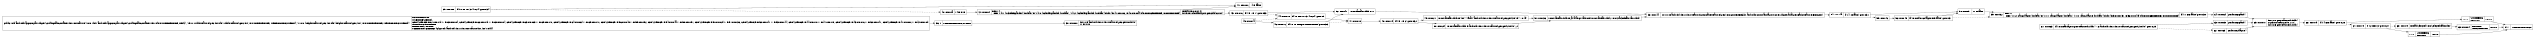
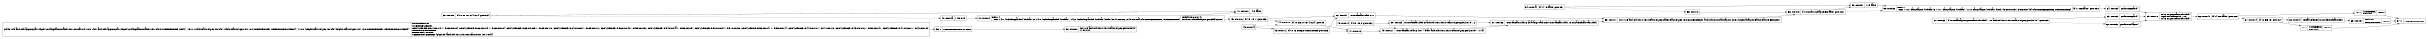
  digraph {
    fontname="DejaVu Serif"
    rankdir=LR
    node [fontname="DejaVu Serif" shape=record]
    edge [fontname="DejaVu Serif"]
    n1 [label="{36\:\ ?|MTH_ENTER_ARGUMENT\l}"]
    n2 [label="{38\:\ 0x0000|int r0 = android.view.View.MeasureSpec.getMode(r9)\lr1 = true\l}"]
    n3 [label="{39\:\ 0x0008|if (r0 != 1073741824) goto L34\l}"]
    n4 [label="{40\:\ 0x000a|r4 = true\l}"]
    n5 [label="{41\:\ 0x000c|r4 = false\l}"]
    n6 [label="{42\:\ 0x000d|PHI: r4 \l  PHI: (r4v1 'lockedExpanded' boolean) = (r4v0 'lockedExpanded' boolean), (r4v2 'lockedExpanded' boolean) binds: [B:41:0x000c, B:40:0x000a] A[DONT_GENERATE, DONT_INLINE]\l|setFillViewport(r4)\lint r5 = r8.mTabLayout.getChildCount()\l}"]
    n7 [label="{43\:\ 0x0016|if (r5 \<= 1) goto L33\l}"]
    n8 [label="{44\:\ 0x0018|if (r0 == 1073741824) goto L9\l}"]
    n9 [label="{52\:\ 0x0041|r8.mMaxTabWidth = \-1\l}"]
    n10 [label="{47\:\ 0x001e}"]
    n11 [label="{53\:\ 0x0044|int r10 = android.view.View.MeasureSpec.makeMeasureSpec(r8.mContentHeight, androidx.constraintlayout.core.widgets.analyzer.BasicMeasure.EXACTLY)\l}"]
    n12 [label="{45\:\ 0x001a}"]
    n13 [label="{46\:\ 0x001c|if (r0 != Integer.MIN_VALUE) goto L33\l}"]
    n14 [label="{48\:\ 0x001f|if (r5 \<= 2) goto L32\l}"]
    n15 [label="{49\:\ 0x0021|r8.mMaxTabWidth = (int) (((float) android.view.View.MeasureSpec.getSize(r9)) * 0.4f)\l}"]
    n16 [label="{50\:\ 0x002f|r8.mMaxTabWidth = android.view.View.MeasureSpec.getSize(r9) \/ 2\l}"]
    n17 [label="{51\:\ 0x0036|r8.mMaxTabWidth = java.lang.Math.min(r8.mMaxTabWidth, r8.mStackedTabMaxWidth)\l}"]
    n18 [label="{54\:\ 0x004a|if (r4 != false) goto L31\l}"]
    n19 [label="{55\:\ 0x004c}"]
    n20 [label="{58\:\ 0x0051|r1 = false\l}"]
    n21 [label="{56\:\ 0x004e|if (r8.mAllowCollapse == false) goto L31\l}"]
    n22 [label="{59\:\ 0x0052|PHI: r1 \l  PHI: (r1v2 'canCollapse' boolean) = (r1v1 'canCollapse' boolean), (r1v0 'canCollapse' boolean) binds: [B:58:0x0051, B:56:0x004e] A[DONT_GENERATE, DONT_INLINE]\l|if (r1 == false) goto L30\l}"]
    n23 [label="{64\:\ 0x006d|performExpand()\l}"]
    n24 [label="{65\:\ 0x0070|int r2 = getMeasuredWidth()\lsuper.onMeasure(r9, r10)\lint r3 = getMeasuredWidth()\l}"]
    n25 [label="{61\:\ 0x0063|if (r8.mTabLayout.getMeasuredWidth() \<= android.view.View.MeasureSpec.getSize(r9)) goto L29\l}"]
    n26 [label="{62\:\ 0x0065|performCollapse()\l}"]
    n27 [label="{63\:\ 0x0069|performExpand()\l}"]
    n28 [label="{66\:\ 0x007b|if (r4 == false) goto L28\l}"]
    n29 [label="{67\:\ 0x007d|if (r2 == r3) goto L27\l}"]
    n30 [label="{70\:\ ?|SYNTHETIC\lRETURN\l|return\l}"]
    n31 [label="{68\:\ 0x007f|setTabSelected(r8.mSelectedTabIndex)\l}"]
    n32 [label="{71\:\ ?|SYNTHETIC\lRETURN\l|return\l}"]
    n33 [label="{37\:\ ?|MTH_EXIT_BLOCK\l}"]
    n34 [label="{69\:\ 0x0084|RETURN\lORIG_RETURN\l|return\l}"]
    n35 [label="{public void androidx.appcompat.widget.ScrollingTabContainerView.onMeasure((r8v0 'this' androidx.appcompat.widget.ScrollingTabContainerView A[IMMUTABLE_TYPE, THIS]), (r9v0 'widthMeasureSpec' int A[D('widthMeasureSpec' int), IMMUTABLE_TYPE, METHOD_ARGUMENT]), (r10v0 'heightMeasureSpec' int A[D('heightMeasureSpec' int), IMMUTABLE_TYPE, METHOD_ARGUMENT]))  | DONT_RENAME\lUSE_LINES_HINTS\lCROSS_EDGE: B:67:0x007d \-\> B:69:0x0084, CROSS_EDGE: B:66:0x007b \-\> B:69:0x0084, CROSS_EDGE: B:63:0x0069 \-\> B:65:0x0070, CROSS_EDGE: B:64:0x006d \-\> B:65:0x0070, CROSS_EDGE: B:56:0x004e \-\> B:59:0x0052, CROSS_EDGE: B:54:0x004a \-\> B:58:0x0051, CROSS_EDGE: B:50:0x002f \-\> B:51:0x0036, CROSS_EDGE: B:52:0x0041 \-\> B:53:0x0044, CROSS_EDGE: B:44:0x0018 \-\> B:47:0x001e, CROSS_EDGE: B:43:0x0016 \-\> B:52:0x0041, CROSS_EDGE: B:41:0x000c \-\> B:42:0x000d\lINLINE_NOT_NEEDED\lTYPE_VARS: EMPTY\lMETHOD_OVERRIDE: [ClspMth\{android.view.View.onMeasure(int, int):void\}]\l}"]
    n1 -> n2
    n3 -> n4 [style=dashed]
    n3 -> n5
    n4 -> n6
    n6 -> n5
    n6 -> n7
    n7 -> n8 [style=dashed]
    n7 -> n9
    n8 -> n10
    n9 -> n11
-   n10 -> n14
-   n11 -> n18
+   n10 -> n15
+   n11 -> n21
    n12 -> n8 [style=dashed]
    n12 -> n13
    n13 -> n9
    n13 -> n10 [style=dashed]
    n14 -> n15 [style=dashed]
    n14 -> n16
    n15 -> n17
    n16 -> n17
    n17 -> n11
    n18 -> n19 [style=dashed]
    n18 -> n20
    n19 -> n21
    n20 -> n22
    n21 -> n20
    n21 -> n22 [style=dashed]
    n22 -> n23
    n23 -> n24
    n24 -> n28
    n25 -> n26 [style=dashed]
    n25 -> n27
    n26 -> n24
    n27 -> n24
    n28 -> n29 [style=dashed]
    n28 -> n30
    n29 -> n31 [style=dashed]
    n29 -> n32
    n30 -> n33
    n31 -> n34
    n32 -> n33
    n34 -> n33
    n35 -> n1
  }
